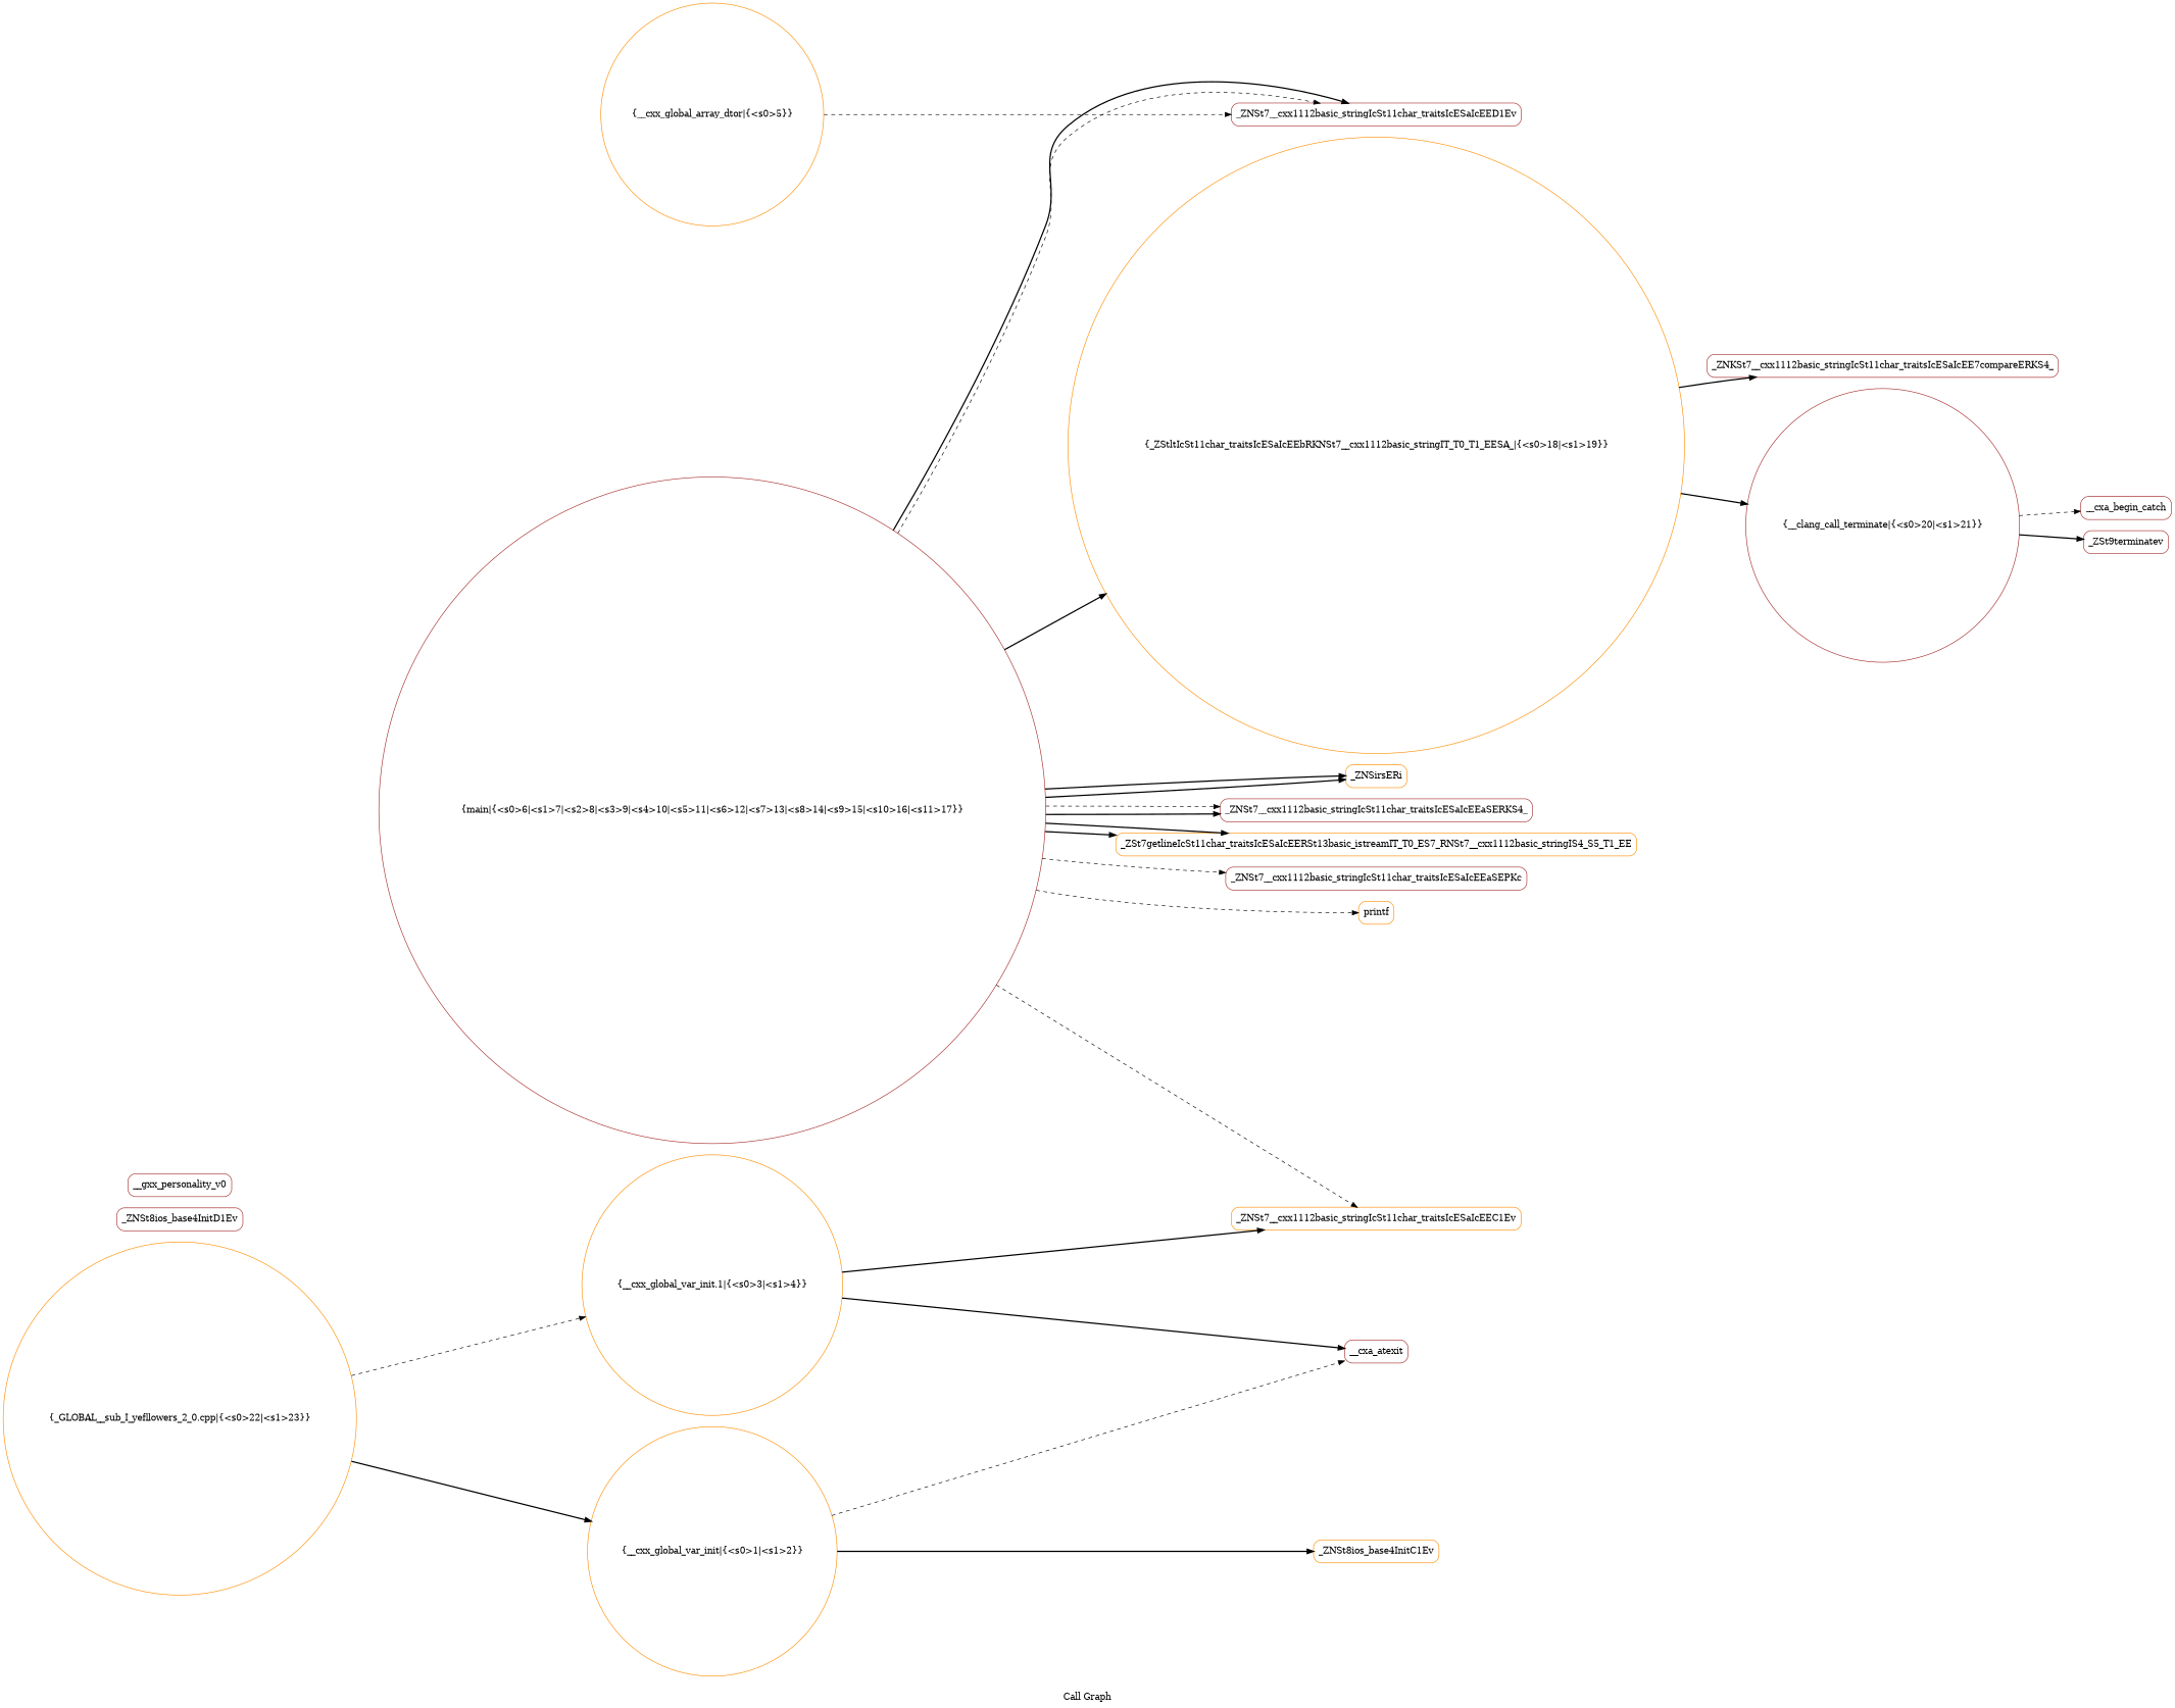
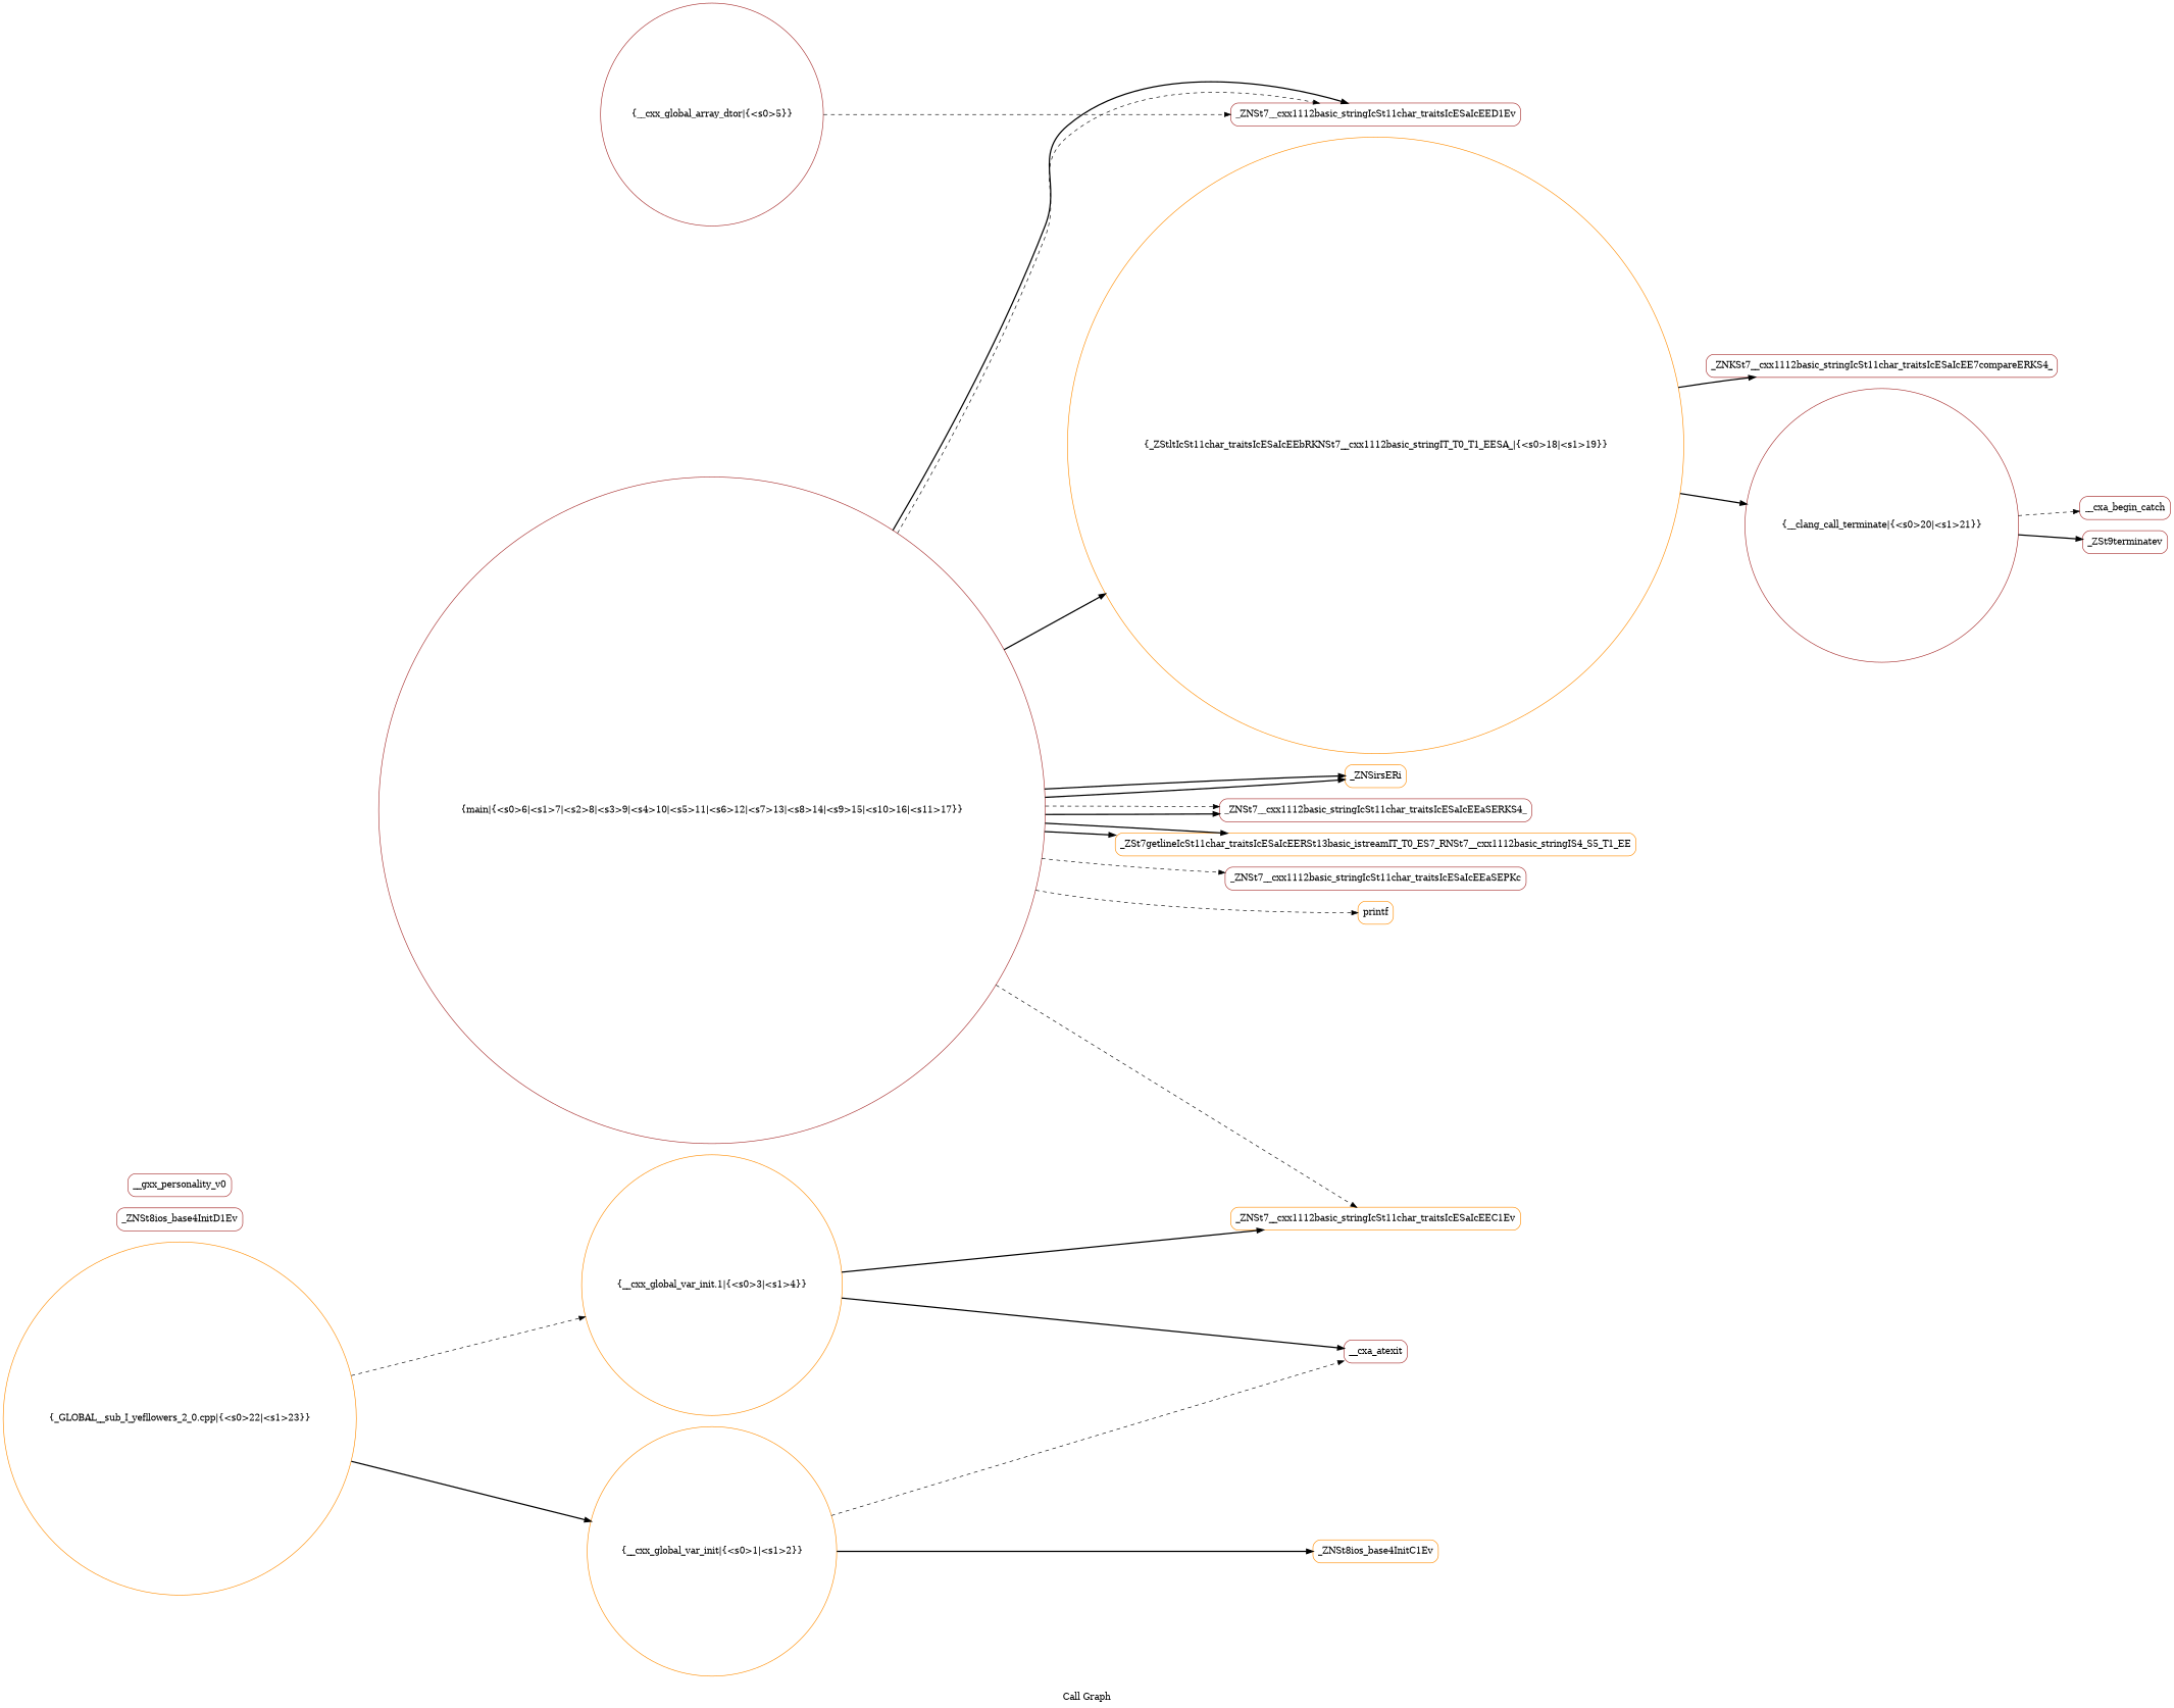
  digraph {
    label="Call Graph"
    rankdir=LR
    node [color=brown shape=Mrecord]
    edge [color=black style=bold tailport=s0]
    n1 [color=darkorange label="{__cxx_global_var_init|{<s0>1|<s1>2}}" shape=circle]
    n2 [color=darkorange label="{_ZNSt8ios_base4InitC1Ev}"]
    n3 [label="{__cxa_atexit}"]
    n4 [label="{_ZNSt7__cxx1112basic_stringIcSt11char_traitsIcESaIcEED1Ev}"]
    n5 [color=darkorange label="{_ZStltIcSt11char_traitsIcESaIcEEbRKNSt7__cxx1112basic_stringIT_T0_T1_EESA_|{<s0>18|<s1>19}}" shape=circle]
    n6 [label="{_ZNKSt7__cxx1112basic_stringIcSt11char_traitsIcESaIcEE7compareERKS4_}"]
    n7 [label="{__clang_call_terminate|{<s0>20|<s1>21}}" shape=circle]
    n8 [label="{__cxa_begin_catch}"]
    n9 [label="{_ZSt9terminatev}"]
    n10 [label="{_ZNSt8ios_base4InitD1Ev}"]
    n11 [color=darkorange label="{_ZNSirsERi}"]
    n12 [color=darkorange label="{__cxx_global_var_init.1|{<s0>3|<s1>4}}" shape=circle]
    n13 [color=darkorange label="{_ZNSt7__cxx1112basic_stringIcSt11char_traitsIcESaIcEEC1Ev}"]
    n14 [label="{__gxx_personality_v0}"]
-   n15 [color=darkorange label="{__cxx_global_array_dtor|{<s0>5}}" shape=circle]
+   n15 [label="{__cxx_global_array_dtor|{<s0>5}}" shape=circle]
    n16 [label="{_ZNSt7__cxx1112basic_stringIcSt11char_traitsIcESaIcEEaSERKS4_}"]
    n17 [color=darkorange label="{_GLOBAL__sub_I_yefllowers_2_0.cpp|{<s0>22|<s1>23}}" shape=circle]
    n18 [label="{main|{<s0>6|<s1>7|<s2>8|<s3>9|<s4>10|<s5>11|<s6>12|<s7>13|<s8>14|<s9>15|<s10>16|<s11>17}}" shape=circle]
    n19 [color=darkorange label="{_ZSt7getlineIcSt11char_traitsIcESaIcEERSt13basic_istreamIT_T0_ES7_RNSt7__cxx1112basic_stringIS4_S5_T1_EE}"]
    n20 [label="{_ZNSt7__cxx1112basic_stringIcSt11char_traitsIcESaIcEEaSEPKc}"]
    n21 [color=darkorange label="{printf}"]
    n1 -> n2
    n1 -> n3 [style=dashed tailport=s1]
    n5 -> n6
    n5 -> n7 [tailport=s1]
    n7 -> n8 [style=dashed]
    n7 -> n9 [tailport=s1]
    n12 -> n3 [tailport=s1]
    n12 -> n13
    n15 -> n4 [style=dashed]
    n17 -> n1
    n17 -> n12 [style=dashed tailport=s1]
    n18 -> n4 [style=dashed tailport=s7]
    n18 -> n4 [tailport=s11]
    n18 -> n5 [tailport=s8]
    n18 -> n11
    n18 -> n11 [tailport=s1]
    n18 -> n13 [style=dashed tailport=s2]
    n18 -> n16 [tailport=s6]
    n18 -> n16 [style=dashed tailport=s9]
    n18 -> n19 [tailport=s3]
    n18 -> n19 [tailport=s5]
    n18 -> n20 [style=dashed tailport=s4]
    n18 -> n21 [style=dashed tailport=s10]
  }
